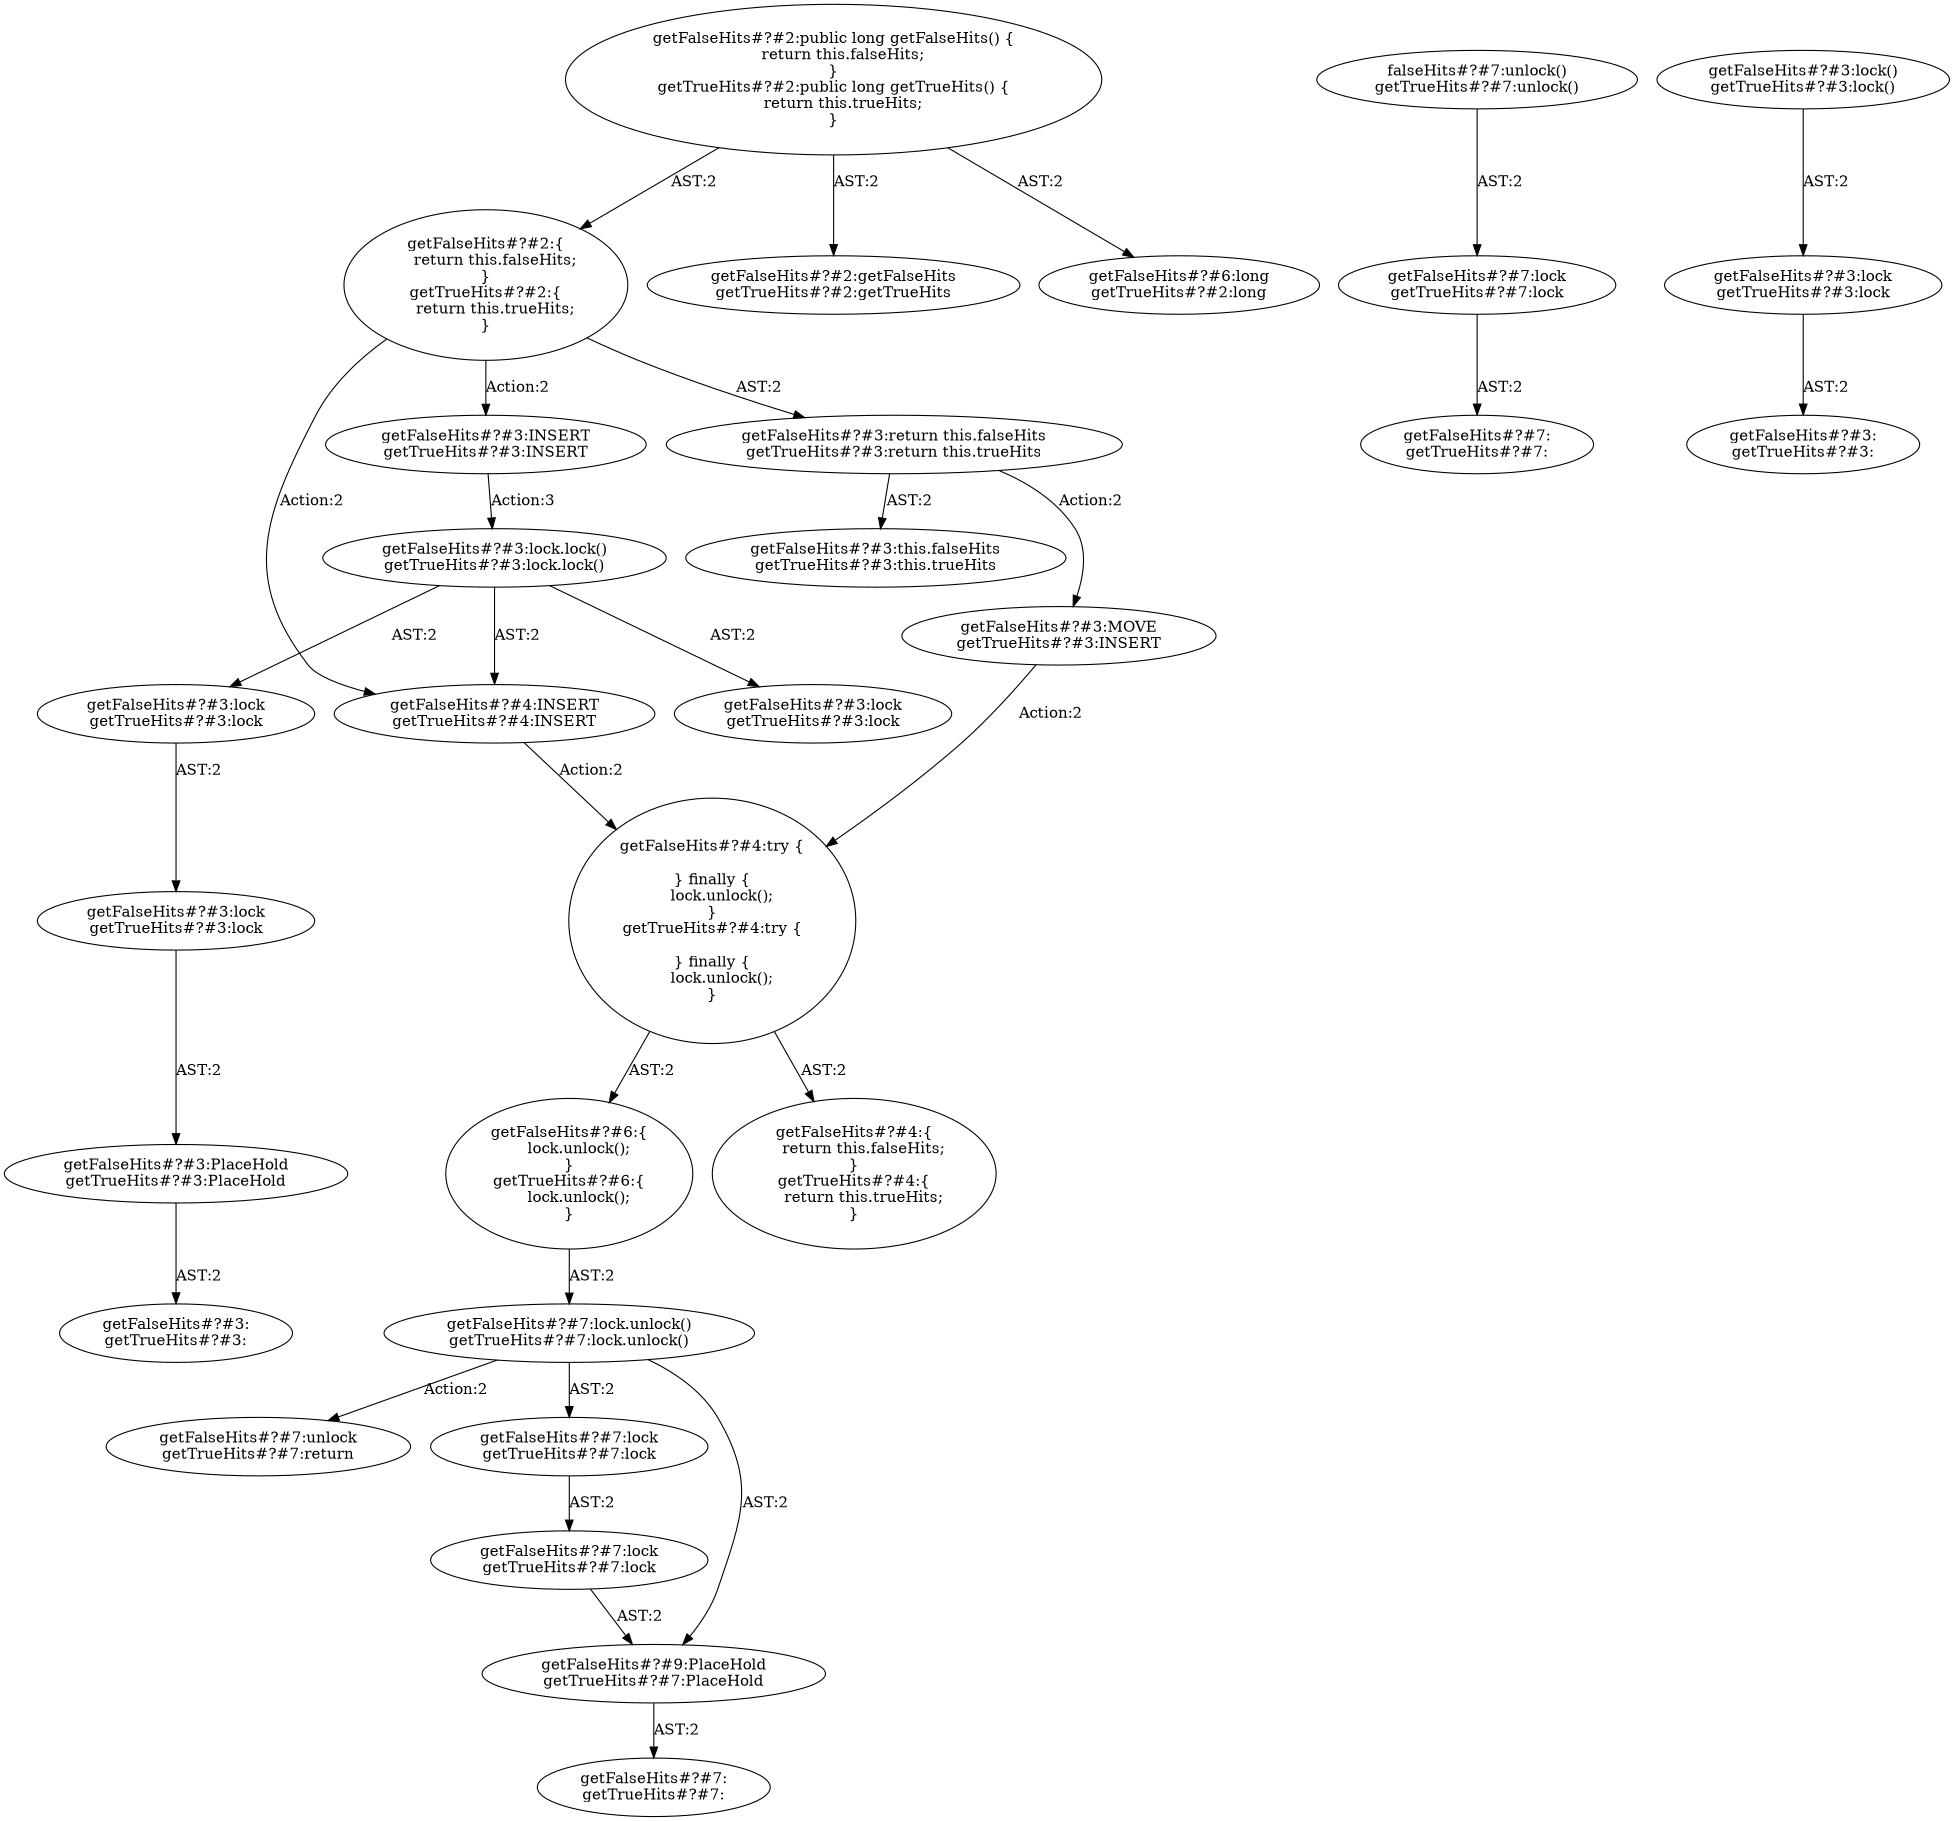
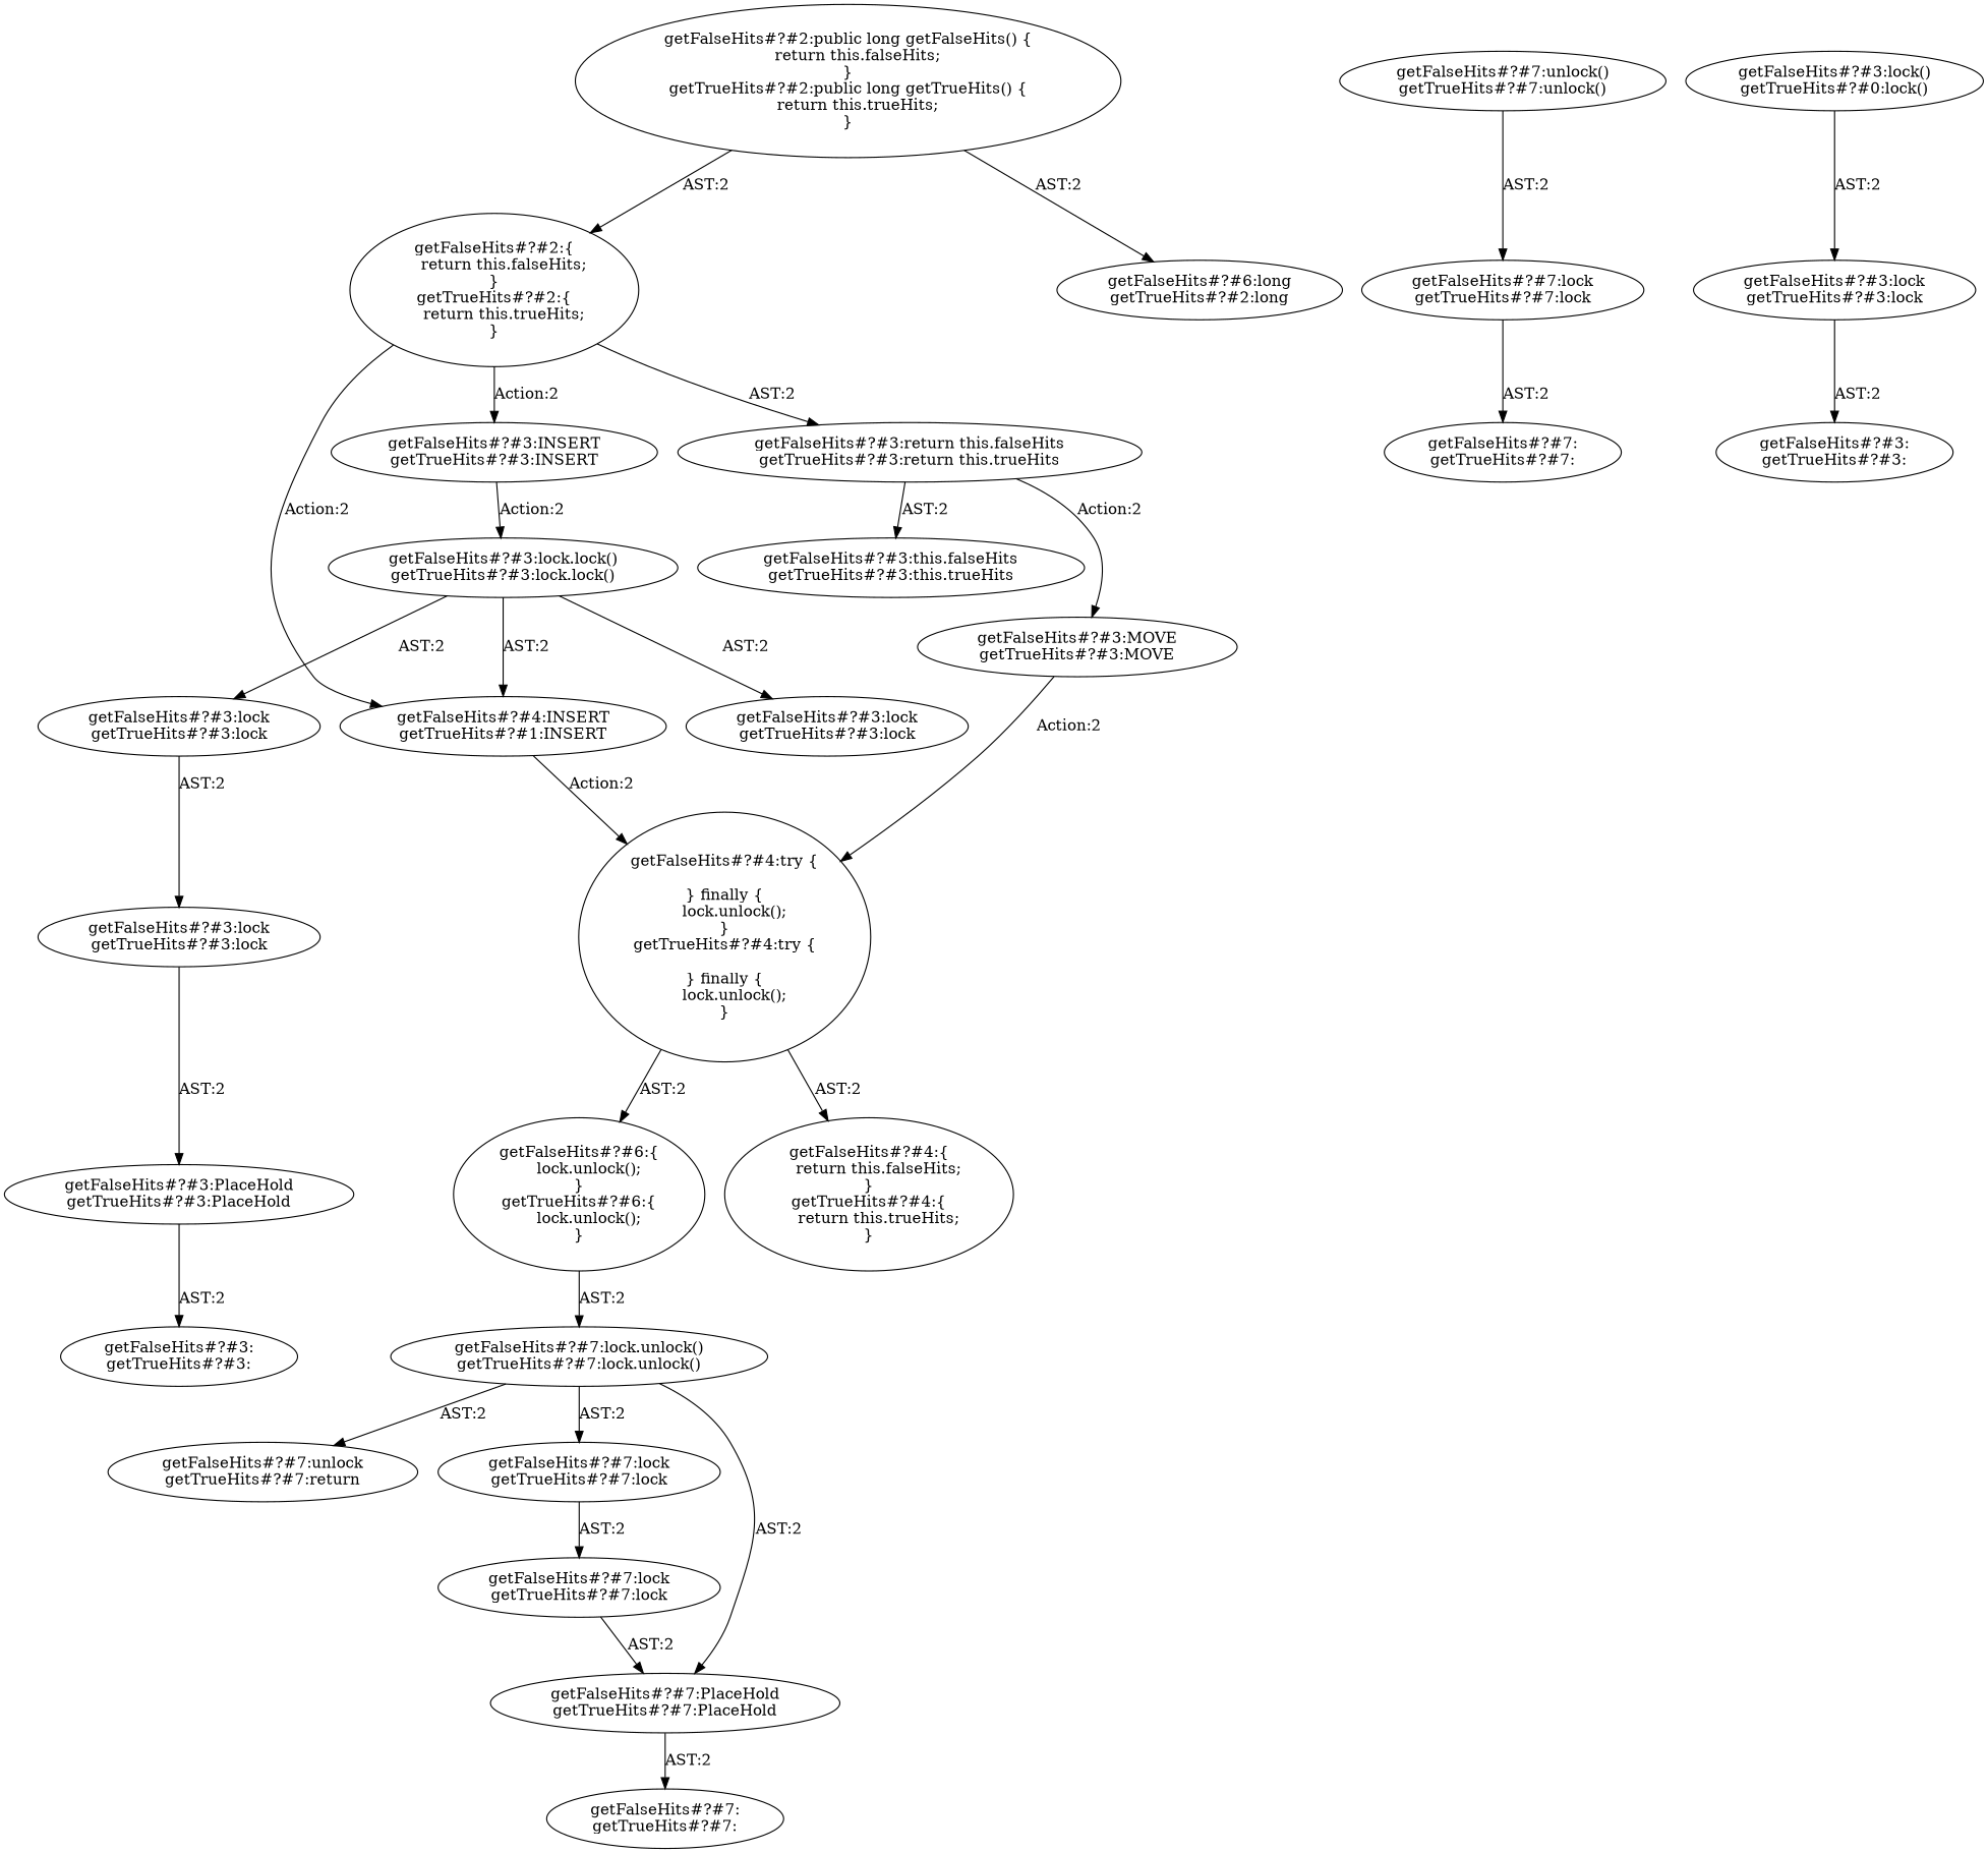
  digraph {
    node [shape=ellipse]
    n1 [label="getFalseHits#?#3:INSERT\ngetTrueHits#?#3:INSERT"]
    n2 [label="getFalseHits#?#3:lock.lock()\ngetTrueHits#?#3:lock.lock()"]
-   n3 [label="getFalseHits#?#4:INSERT\ngetTrueHits#?#4:INSERT"]
+   n3 [label="getFalseHits#?#4:INSERT\ngetTrueHits#?#1:INSERT"]
    n4 [label="getFalseHits#?#3:lock\ngetTrueHits#?#3:lock"]
    n5 [label="getFalseHits#?#3:lock\ngetTrueHits#?#3:lock"]
    n6 [label="getFalseHits#?#2:\{\n    return this.falseHits;\n\}\ngetTrueHits#?#2:\{\n    return this.trueHits;\n\}"]
    n7 [label="getFalseHits#?#3:return this.falseHits\ngetTrueHits#?#3:return this.trueHits"]
    n8 [label="getFalseHits#?#3:this.falseHits\ngetTrueHits#?#3:this.trueHits"]
-   n9 [label="getFalseHits#?#3:MOVE\ngetTrueHits#?#3:INSERT"]
+   n9 [label="getFalseHits#?#3:MOVE\ngetTrueHits#?#3:MOVE"]
    n10 [label="getFalseHits#?#4:try \{\n\n\} finally \{\n    lock.unlock();\n\}\ngetTrueHits#?#4:try \{\n\n\} finally \{\n    lock.unlock();\n\}"]
    n11 [label="getFalseHits#?#2:public long getFalseHits() \{\n    return this.falseHits;\n\}\ngetTrueHits#?#2:public long getTrueHits() \{\n    return this.trueHits;\n\}"]
-   n12 [label="getFalseHits#?#2:getFalseHits\ngetTrueHits#?#2:getTrueHits"]
    n13 [label="getFalseHits#?#6:long\ngetTrueHits#?#2:long"]
    n14 [label="getFalseHits#?#4:\{\n    return this.falseHits;\n\}\ngetTrueHits#?#4:\{\n    return this.trueHits;\n\}"]
    n15 [label="getFalseHits#?#6:\{\n    lock.unlock();\n\}\ngetTrueHits#?#6:\{\n    lock.unlock();\n\}"]
    n16 [label="getFalseHits#?#7:lock.unlock()\ngetTrueHits#?#7:lock.unlock()"]
    n17 [label="getFalseHits#?#7:unlock\ngetTrueHits#?#7:return"]
    n18 [label="getFalseHits#?#7:lock\ngetTrueHits#?#7:lock"]
-   n19 [label="getFalseHits#?#9:PlaceHold\ngetTrueHits#?#7:PlaceHold"]
+   n19 [label="getFalseHits#?#7:PlaceHold\ngetTrueHits#?#7:PlaceHold"]
    n20 [label="getFalseHits#?#7:lock\ngetTrueHits#?#7:lock"]
-   n21 [label="falseHits#?#7:unlock()\ngetTrueHits#?#7:unlock()"]
+   n21 [label="getFalseHits#?#7:unlock()\ngetTrueHits#?#7:unlock()"]
    n22 [label="getFalseHits#?#7:lock\ngetTrueHits#?#7:lock"]
    n23 [label="getFalseHits#?#7:\ngetTrueHits#?#7:"]
    n24 [label="getFalseHits#?#7:\ngetTrueHits#?#7:"]
    n25 [label="getFalseHits#?#3:lock\ngetTrueHits#?#3:lock"]
-   n26 [label="getFalseHits#?#3:lock()\ngetTrueHits#?#3:lock()"]
+   n26 [label="getFalseHits#?#3:lock()\ngetTrueHits#?#0:lock()"]
    n27 [label="getFalseHits#?#3:lock\ngetTrueHits#?#3:lock"]
    n28 [label="getFalseHits#?#3:PlaceHold\ngetTrueHits#?#3:PlaceHold"]
    n29 [label="getFalseHits#?#3:\ngetTrueHits#?#3:"]
    n30 [label="getFalseHits#?#3:\ngetTrueHits#?#3:"]
-   n1 -> n2 [label="Action:3"]
+   n1 -> n2 [label="Action:2"]
    n2 -> n3 [label="AST:2"]
    n2 -> n4 [label="AST:2"]
    n2 -> n5 [label="AST:2"]
    n3 -> n10 [label="Action:2"]
    n5 -> n25 [label="AST:2"]
    n6 -> n1 [label="Action:2"]
    n6 -> n3 [label="Action:2"]
    n6 -> n7 [label="AST:2"]
    n7 -> n8 [label="AST:2"]
    n7 -> n9 [label="Action:2"]
    n9 -> n10 [label="Action:2"]
    n10 -> n14 [label="AST:2"]
    n10 -> n15 [label="AST:2"]
    n11 -> n6 [label="AST:2"]
-   n11 -> n12 [label="AST:2"]
    n11 -> n13 [label="AST:2"]
    n15 -> n16 [label="AST:2"]
-   n16 -> n17 [label="Action:2"]
+   n16 -> n17 [label="AST:2"]
    n16 -> n18 [label="AST:2"]
    n16 -> n19 [label="AST:2"]
    n18 -> n20 [label="AST:2"]
    n19 -> n23 [label="AST:2"]
    n20 -> n19 [label="AST:2"]
    n21 -> n22 [label="AST:2"]
    n22 -> n24 [label="AST:2"]
    n25 -> n28 [label="AST:2"]
    n26 -> n27 [label="AST:2"]
    n27 -> n30 [label="AST:2"]
    n28 -> n29 [label="AST:2"]
  }
